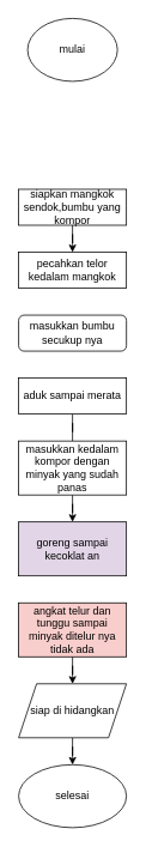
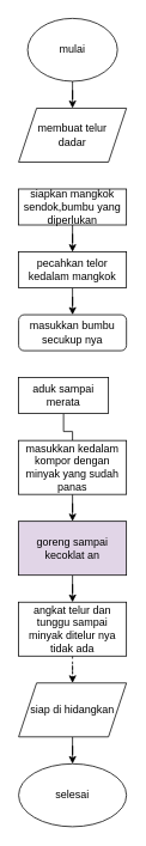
  <mxCell id="0" value="" />
  <mxCell id="1" parent="0" />
+ <mxCell id="2" value="" style="edgeStyle=orthogonalEdgeStyle;rounded=0;orthogonalLoop=1;jettySize=auto;html=1;" parent="1" source="3" target="4" edge="1"><mxGeometry relative="1" as="geometry" /></mxCell>
  <mxCell id="3" value="mulai" style="ellipse;whiteSpace=wrap;html=1;" parent="1" vertex="1"><mxGeometry x="30" y="20" width="100" height="70" as="geometry" /></mxCell>
+ <mxCell id="4" value="membuat telur&lt;div&gt;dadar&lt;/div&gt;" style="shape=parallelogram;perimeter=parallelogramPerimeter;whiteSpace=wrap;html=1;fixedSize=1;" parent="1" vertex="1"><mxGeometry x="20" y="120" width="120" height="60" as="geometry" /></mxCell>
  <mxCell id="5" value="" style="edgeStyle=orthogonalEdgeStyle;rounded=0;orthogonalLoop=1;jettySize=auto;html=1;" parent="1" source="6" target="8" edge="1"><mxGeometry relative="1" as="geometry" /></mxCell>
- <mxCell id="6" value="siapkan mangkok&lt;div&gt;sendok,bumbu yang kompor&lt;/div&gt;" style="whiteSpace=wrap;html=1;" parent="1" vertex="1"><mxGeometry x="20" y="210" width="120" height="40" as="geometry" /></mxCell>
+ <mxCell id="6" value="siapkan mangkok&lt;div&gt;sendok,bumbu yang diperlukan&lt;/div&gt;" style="whiteSpace=wrap;html=1;" parent="1" vertex="1"><mxGeometry x="20" y="210" width="120" height="40" as="geometry" /></mxCell>
+ <mxCell id="7" value="" style="edgeStyle=orthogonalEdgeStyle;rounded=0;orthogonalLoop=1;jettySize=auto;html=1;" parent="1" source="8" target="9" edge="1"><mxGeometry relative="1" as="geometry" /></mxCell>
  <mxCell id="8" value="pecahkan telor kedalam mangkok" style="whiteSpace=wrap;html=1;" parent="1" vertex="1"><mxGeometry x="20" y="280" width="120" height="40" as="geometry" /></mxCell>
  <mxCell id="9" value="masukkan bumbu secukup nya" style="whiteSpace=wrap;html=1;rounded=1;" parent="1" vertex="1"><mxGeometry x="20" y="350" width="120" height="40" as="geometry" /></mxCell>
  <mxCell id="10" value="" style="edgeStyle=orthogonalEdgeStyle;rounded=0;orthogonalLoop=1;jettySize=auto;html=1;endArrow=none;" parent="1" source="11" target="13" edge="1"><mxGeometry relative="1" as="geometry" /></mxCell>
- <mxCell id="11" value="aduk sampai merata" style="whiteSpace=wrap;html=1;" parent="1" vertex="1"><mxGeometry x="20" y="420" width="120" height="40" as="geometry" /></mxCell>
+ <mxCell id="11" value="aduk sampai merata" style="whiteSpace=wrap;html=1;" parent="1" vertex="1"><mxGeometry x="20" y="420" width="100" height="40" as="geometry" /></mxCell>
  <mxCell id="12" value="" style="edgeStyle=orthogonalEdgeStyle;rounded=0;orthogonalLoop=1;jettySize=auto;html=1;" parent="1" source="13" target="15" edge="1"><mxGeometry relative="1" as="geometry" /></mxCell>
  <mxCell id="13" value="masukkan kedalam kompor dengan minyak yang sudah panas" style="whiteSpace=wrap;html=1;" parent="1" vertex="1"><mxGeometry x="20" y="490" width="120" height="60" as="geometry" /></mxCell>
+ <mxCell id="14" value="" style="edgeStyle=orthogonalEdgeStyle;rounded=0;orthogonalLoop=1;jettySize=auto;html=1;" parent="1" source="15" target="17" edge="1"><mxGeometry relative="1" as="geometry" /></mxCell>
  <mxCell id="15" value="goreng sampai kecoklat an" style="whiteSpace=wrap;html=1;fillColor=#e1d5e7;" parent="1" vertex="1"><mxGeometry x="20" y="580" width="120" height="60" as="geometry" /></mxCell>
- <mxCell id="16" value="" style="edgeStyle=orthogonalEdgeStyle;rounded=0;orthogonalLoop=1;jettySize=auto;html=1;" parent="1" source="17" target="19" edge="1"><mxGeometry relative="1" as="geometry" /></mxCell>
- <mxCell id="17" value="angkat telur dan tunggu sampai minyak ditelur nya tidak ada" style="whiteSpace=wrap;html=1;fillColor=#f8cecc;" parent="1" vertex="1"><mxGeometry x="20" y="670" width="120" height="60" as="geometry" /></mxCell>
+ <mxCell id="16" value="" style="edgeStyle=orthogonalEdgeStyle;rounded=0;orthogonalLoop=1;jettySize=auto;html=1;dashed=1;" parent="1" source="17" target="19" edge="1"><mxGeometry relative="1" as="geometry" /></mxCell>
+ <mxCell id="17" value="angkat telur dan tunggu sampai minyak ditelur nya tidak ada" style="whiteSpace=wrap;html=1;" parent="1" vertex="1"><mxGeometry x="20" y="670" width="120" height="60" as="geometry" /></mxCell>
  <mxCell id="18" value="" style="edgeStyle=orthogonalEdgeStyle;rounded=0;orthogonalLoop=1;jettySize=auto;html=1;" parent="1" source="19" target="20" edge="1"><mxGeometry relative="1" as="geometry" /></mxCell>
  <mxCell id="19" value="siap di hidangkan" style="shape=parallelogram;perimeter=parallelogramPerimeter;whiteSpace=wrap;html=1;fixedSize=1;" parent="1" vertex="1"><mxGeometry x="20" y="760" width="120" height="60" as="geometry" /></mxCell>
  <mxCell id="20" value="selesai" style="ellipse;whiteSpace=wrap;html=1;" parent="1" vertex="1"><mxGeometry x="20" y="850" width="120" height="70" as="geometry" /></mxCell>
